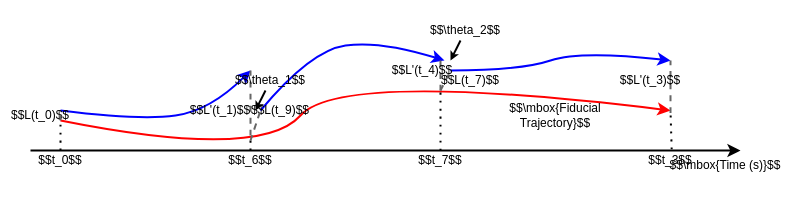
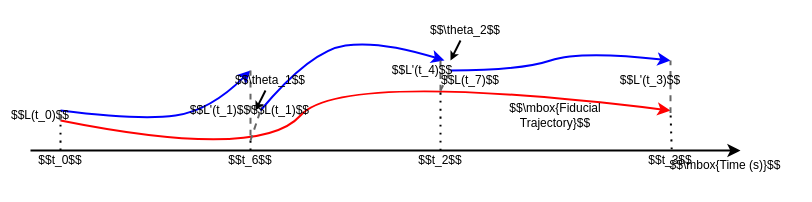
  <mxCell id="0" />
  <mxCell id="1" parent="0" />
  <mxCell id="2" value="" style="endArrow=classic;html=1;endSize=7;startSize=7;sketch=0;shadow=0;strokeWidth=2;curved=1;strokeColor=#FF0000;" parent="1" edge="1"><mxGeometry width="50" height="50" relative="1" as="geometry"><mxPoint x="60" y="120" as="sourcePoint" /><mxPoint x="670" y="110" as="targetPoint" /><Array as="points"><mxPoint x="260" y="160" /><mxPoint x="340" y="70" /></Array></mxGeometry></mxCell>
  <mxCell id="3" value="" style="endArrow=classic;html=1;endSize=7;startSize=7;sketch=0;shadow=0;strokeWidth=2;curved=1;strokeColor=#0000FF;" parent="1" edge="1"><mxGeometry width="50" height="50" relative="1" as="geometry"><mxPoint x="60" y="110" as="sourcePoint" /><mxPoint x="250" y="70" as="targetPoint" /><Array as="points"><mxPoint x="140" y="120" /><mxPoint x="210" y="110" /></Array></mxGeometry></mxCell>
  <mxCell id="4" value="" style="endArrow=classic;html=1;endSize=7;startSize=7;sketch=0;shadow=0;strokeWidth=2;curved=1;strokeColor=#0000FF;" parent="1" edge="1"><mxGeometry width="50" height="50" relative="1" as="geometry"><mxPoint x="260" y="110" as="sourcePoint" /><mxPoint x="444" y="60" as="targetPoint" /><Array as="points"><mxPoint x="310" y="50" /><mxPoint x="380" y="40" /></Array></mxGeometry></mxCell>
  <mxCell id="5" value="" style="endArrow=classic;html=1;endSize=7;startSize=7;sketch=0;shadow=0;strokeWidth=2;curved=1;strokeColor=#0000FF;" parent="1" edge="1"><mxGeometry width="50" height="50" relative="1" as="geometry"><mxPoint x="450" y="70" as="sourcePoint" /><mxPoint x="670" y="60" as="targetPoint" /><Array as="points"><mxPoint x="520" y="70" /><mxPoint x="580" y="50" /></Array></mxGeometry></mxCell>
  <mxCell id="6" value="" style="endArrow=none;dashed=1;html=1;dashPattern=1 3;strokeWidth=2;shadow=0;sketch=0;startSize=7;endSize=7;curved=1;" parent="1" edge="1"><mxGeometry width="50" height="50" relative="1" as="geometry"><mxPoint x="250" y="150" as="sourcePoint" /><mxPoint x="250" y="140" as="targetPoint" /></mxGeometry></mxCell>
  <mxCell id="7" value="" style="endArrow=none;dashed=1;html=1;dashPattern=1 3;strokeWidth=2;shadow=0;sketch=0;startSize=7;endSize=7;curved=1;" parent="1" edge="1"><mxGeometry width="50" height="50" relative="1" as="geometry"><mxPoint x="440" y="150" as="sourcePoint" /><mxPoint x="440" y="90" as="targetPoint" /></mxGeometry></mxCell>
  <mxCell id="8" value="" style="endArrow=none;dashed=1;html=1;dashPattern=1 3;strokeWidth=2;shadow=0;sketch=0;startSize=7;endSize=7;curved=1;exitX=0.086;exitY=-0.039;exitDx=0;exitDy=0;exitPerimeter=0;" parent="1" source="11" edge="1"><mxGeometry width="50" height="50" relative="1" as="geometry"><mxPoint x="670" y="110" as="sourcePoint" /><mxPoint x="670" y="110" as="targetPoint" /><Array as="points" /></mxGeometry></mxCell>
  <mxCell id="9" value="$$\mbox{Fiducial Trajectory}$$" style="text;html=1;strokeColor=none;fillColor=none;align=center;verticalAlign=middle;whiteSpace=wrap;rounded=0;" parent="1" vertex="1"><mxGeometry x="490" y="100" width="130" height="30" as="geometry" /></mxCell>
  <mxCell id="10" value="" style="endArrow=classic;html=1;shadow=0;sketch=0;strokeWidth=2;startSize=7;endSize=7;curved=1;" parent="1" edge="1"><mxGeometry width="50" height="50" relative="1" as="geometry"><mxPoint x="30" y="150" as="sourcePoint" /><mxPoint x="740" y="150" as="targetPoint" /></mxGeometry></mxCell>
  <mxCell id="11" value="$$\mbox{Time (s)}$$" style="text;html=1;strokeColor=none;fillColor=none;align=center;verticalAlign=middle;whiteSpace=wrap;rounded=0;" parent="1" vertex="1"><mxGeometry x="660" y="150" width="130" height="30" as="geometry" /></mxCell>
  <mxCell id="12" value="" style="endArrow=none;dashed=1;html=1;dashPattern=1 3;strokeWidth=2;shadow=0;sketch=0;startSize=7;endSize=7;curved=1;" parent="1" edge="1"><mxGeometry width="50" height="50" relative="1" as="geometry"><mxPoint x="60" y="150" as="sourcePoint" /><mxPoint x="60" y="110" as="targetPoint" /></mxGeometry></mxCell>
  <mxCell id="13" value="$$L(t_0)$$" style="text;html=1;strokeColor=none;fillColor=none;align=center;verticalAlign=middle;whiteSpace=wrap;rounded=0;" parent="1" vertex="1"><mxGeometry x="20" y="105" width="40" height="20" as="geometry" /></mxCell>
  <mxCell id="14" value="" style="endArrow=none;dashed=1;html=1;shadow=0;sketch=0;strokeColor=#666666;strokeWidth=2;startSize=7;endSize=7;curved=1;" parent="1" edge="1"><mxGeometry width="50" height="50" relative="1" as="geometry"><mxPoint x="60" y="120" as="sourcePoint" /><mxPoint x="60" y="110" as="targetPoint" /></mxGeometry></mxCell>
  <mxCell id="15" value="$$t_0$$" style="text;html=1;strokeColor=none;fillColor=none;align=center;verticalAlign=middle;whiteSpace=wrap;rounded=0;" parent="1" vertex="1"><mxGeometry x="50" y="150" width="20" height="20" as="geometry" /></mxCell>
  <mxCell id="16" value="" style="endArrow=none;dashed=1;html=1;shadow=0;sketch=0;strokeColor=#666666;strokeWidth=2;startSize=7;endSize=7;curved=1;" parent="1" edge="1"><mxGeometry width="50" height="50" relative="1" as="geometry"><mxPoint x="250" y="135" as="sourcePoint" /><mxPoint x="250" y="70" as="targetPoint" /></mxGeometry></mxCell>
- <mxCell id="17" value="$$L(t_9)$$" style="text;html=1;strokeColor=none;fillColor=none;align=center;verticalAlign=middle;whiteSpace=wrap;rounded=0;" parent="1" vertex="1"><mxGeometry x="270" y="100" width="20" height="20" as="geometry" /></mxCell>
+ <mxCell id="17" value="$$L(t_1)$$" style="text;html=1;strokeColor=none;fillColor=none;align=center;verticalAlign=middle;whiteSpace=wrap;rounded=0;" parent="1" vertex="1"><mxGeometry x="270" y="100" width="20" height="20" as="geometry" /></mxCell>
  <mxCell id="18" value="$$t_6$$" style="text;html=1;strokeColor=none;fillColor=none;align=center;verticalAlign=middle;whiteSpace=wrap;rounded=0;" parent="1" vertex="1"><mxGeometry x="240" y="150" width="20" height="20" as="geometry" /></mxCell>
  <mxCell id="19" value="" style="endArrow=none;dashed=1;html=1;shadow=0;sketch=0;strokeColor=#666666;strokeWidth=2;startSize=7;endSize=7;curved=1;" parent="1" edge="1"><mxGeometry width="50" height="50" relative="1" as="geometry"><mxPoint x="250" y="140" as="sourcePoint" /><mxPoint x="260" y="110" as="targetPoint" /></mxGeometry></mxCell>
  <mxCell id="20" value="$$\theta_1$$" style="text;html=1;strokeColor=none;fillColor=none;align=center;verticalAlign=middle;whiteSpace=wrap;rounded=0;" parent="1" vertex="1"><mxGeometry x="260" y="70" width="20" height="20" as="geometry" /></mxCell>
  <mxCell id="21" value="" style="endArrow=classic;html=1;shadow=0;sketch=0;strokeColor=#000000;strokeWidth=2;startSize=3;endSize=3;curved=1;" parent="1" edge="1"><mxGeometry width="50" height="50" relative="1" as="geometry"><mxPoint x="265" y="90" as="sourcePoint" /><mxPoint x="255" y="110" as="targetPoint" /></mxGeometry></mxCell>
  <mxCell id="22" value="$$L'(t_1)$$" style="text;html=1;strokeColor=none;fillColor=none;align=center;verticalAlign=middle;whiteSpace=wrap;rounded=0;" parent="1" vertex="1"><mxGeometry x="210" y="100" width="20" height="20" as="geometry" /></mxCell>
  <mxCell id="23" value="" style="endArrow=none;dashed=1;html=1;shadow=0;sketch=0;strokeColor=#666666;strokeWidth=2;startSize=7;endSize=7;curved=1;" parent="1" edge="1"><mxGeometry width="50" height="50" relative="1" as="geometry"><mxPoint x="440" y="90" as="sourcePoint" /><mxPoint x="440" y="60" as="targetPoint" /></mxGeometry></mxCell>
  <mxCell id="24" value="" style="endArrow=none;dashed=1;html=1;shadow=0;sketch=0;strokeColor=#666666;strokeWidth=2;startSize=7;endSize=7;curved=1;" parent="1" edge="1"><mxGeometry width="50" height="50" relative="1" as="geometry"><mxPoint x="440" y="90" as="sourcePoint" /><mxPoint x="450" y="70" as="targetPoint" /></mxGeometry></mxCell>
- <mxCell id="25" value="$$t_7$$" style="text;html=1;strokeColor=none;fillColor=none;align=center;verticalAlign=middle;whiteSpace=wrap;rounded=0;" parent="1" vertex="1"><mxGeometry x="430" y="150" width="20" height="20" as="geometry" /></mxCell>
+ <mxCell id="25" value="$$t_2$$" style="text;html=1;strokeColor=none;fillColor=none;align=center;verticalAlign=middle;whiteSpace=wrap;rounded=0;" parent="1" vertex="1"><mxGeometry x="430" y="150" width="20" height="20" as="geometry" /></mxCell>
  <mxCell id="26" value="$$L'(t_4)$$" style="text;html=1;strokeColor=none;fillColor=none;align=center;verticalAlign=middle;whiteSpace=wrap;rounded=0;" parent="1" vertex="1"><mxGeometry x="414" y="60" width="16" height="20" as="geometry" /></mxCell>
  <mxCell id="27" value="$$L(t_7)$$" style="text;html=1;strokeColor=none;fillColor=none;align=center;verticalAlign=middle;whiteSpace=wrap;rounded=0;" parent="1" vertex="1"><mxGeometry x="460" y="70" width="20" height="20" as="geometry" /></mxCell>
  <mxCell id="28" value="$$\theta_2$$" style="text;html=1;strokeColor=none;fillColor=none;align=center;verticalAlign=middle;whiteSpace=wrap;rounded=0;" parent="1" vertex="1"><mxGeometry x="455" y="20" width="20" height="20" as="geometry" /></mxCell>
  <mxCell id="29" value="" style="endArrow=classic;html=1;shadow=0;sketch=0;strokeColor=#000000;strokeWidth=2;startSize=3;endSize=3;curved=1;" parent="1" edge="1"><mxGeometry width="50" height="50" relative="1" as="geometry"><mxPoint x="460" y="40" as="sourcePoint" /><mxPoint x="450" y="60" as="targetPoint" /></mxGeometry></mxCell>
  <mxCell id="30" value="" style="endArrow=none;dashed=1;html=1;shadow=0;sketch=0;strokeColor=#666666;strokeWidth=2;startSize=7;endSize=7;curved=1;" parent="1" edge="1"><mxGeometry width="50" height="50" relative="1" as="geometry"><mxPoint x="670" y="112.5" as="sourcePoint" /><mxPoint x="670" y="60" as="targetPoint" /></mxGeometry></mxCell>
  <mxCell id="31" value="$$L'(t_3)$$" style="text;html=1;strokeColor=none;fillColor=none;align=center;verticalAlign=middle;whiteSpace=wrap;rounded=0;" parent="1" vertex="1"><mxGeometry x="640" y="70" width="20" height="20" as="geometry" /></mxCell>
  <mxCell id="32" value="$$t_3$$" style="text;html=1;strokeColor=none;fillColor=none;align=center;verticalAlign=middle;whiteSpace=wrap;rounded=0;" parent="1" vertex="1"><mxGeometry x="660" y="150" width="20" height="20" as="geometry" /></mxCell>
